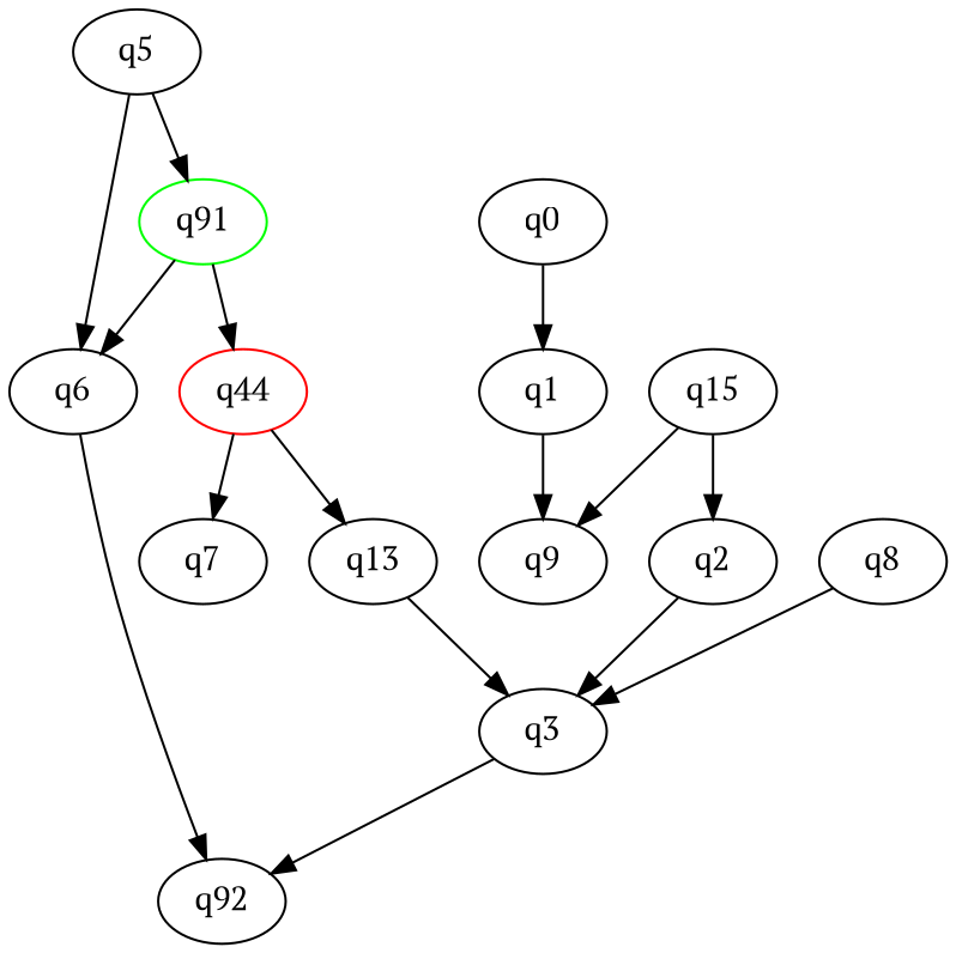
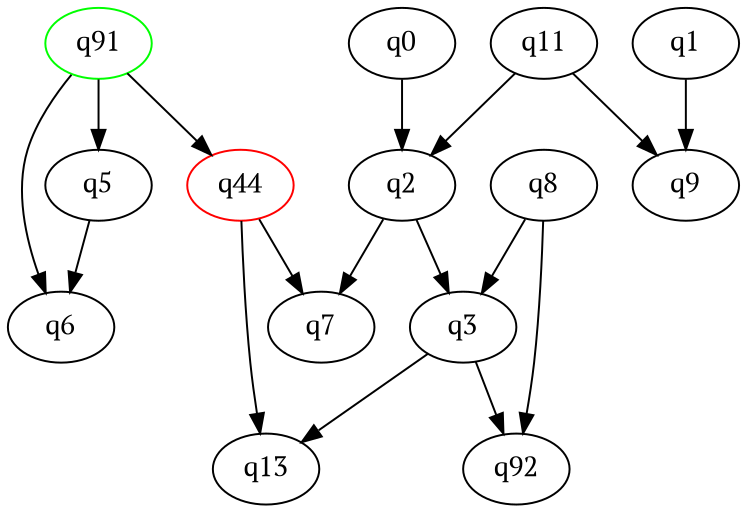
  digraph {
    fontname="PT Serif"
    node [fontname="PT Serif"]
    edge [fontname="PT Serif"]
    n1 [color=green initial=1 label=q91]
    n2 [color=red final=1 label=q44]
    q6
    q7
    n5 [label=q13]
    n6 [label=q92]
    q0
    q1
    q9
    q3
    q2
    q8
    q5
-   q15
+   q15 [label=q11]
    n1 -> n2
    n1 -> q6
    n2 -> q7
    n2 -> n5
-   q6 -> n6
-   q0 -> q1
+   q8 -> n6
+   q0 -> q2
    q1 -> q9
-   n5 -> q3
+   q3 -> n5
    q3 -> n6
+   q2 -> q7
    q2 -> q3
    q8 -> q3
-   q5 -> n1
+   n1 -> q5
    q5 -> q6
    q15 -> q9
    q15 -> q2
  }
